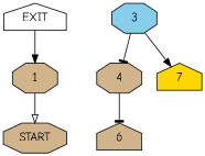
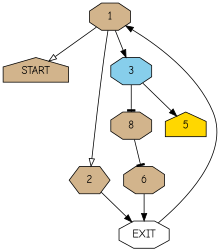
  digraph {
    fontname="Comic Neue"
    node [fillcolor=tan fontname="Comic Neue" shape=octagon style=filled]
    edge [arrowhead=normal fontname="Comic Neue"]
-   n1 [label=START]
+   n1 [label=START shape=house]
    1
+   2 [shape=hexagon]
    3 [fillcolor=skyblue]
-   n5 [fillcolor=white label=EXIT shape=house]
-   4
-   5 [fillcolor=gold shape=house label=7]
-   6 [shape=house]
+   n5 [fillcolor=white label=EXIT]
+   4 [label=8]
+   5 [fillcolor=gold shape=house]
+   6
    1 -> n1 [arrowhead=onormal]
+   1 -> 2 [arrowhead=onormal]
+   1 -> 3
+   2 -> n5
    3 -> 4 [arrowhead=tee]
    3 -> 5
    n5 -> 1
    4 -> 6 [arrowhead=tee]
+   6 -> n5
  }
